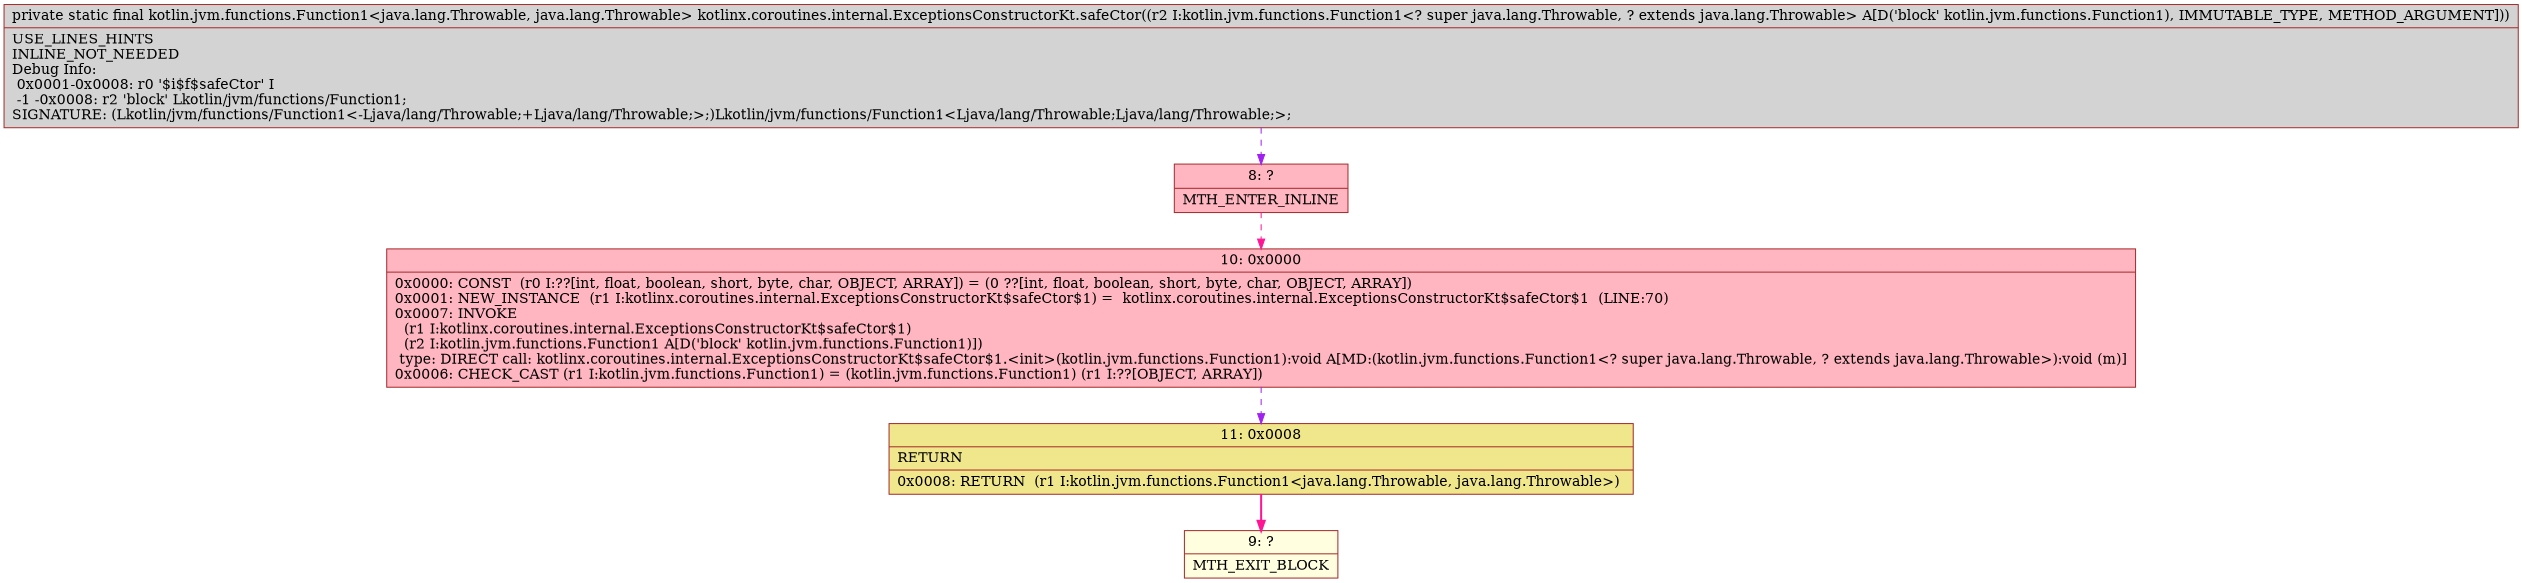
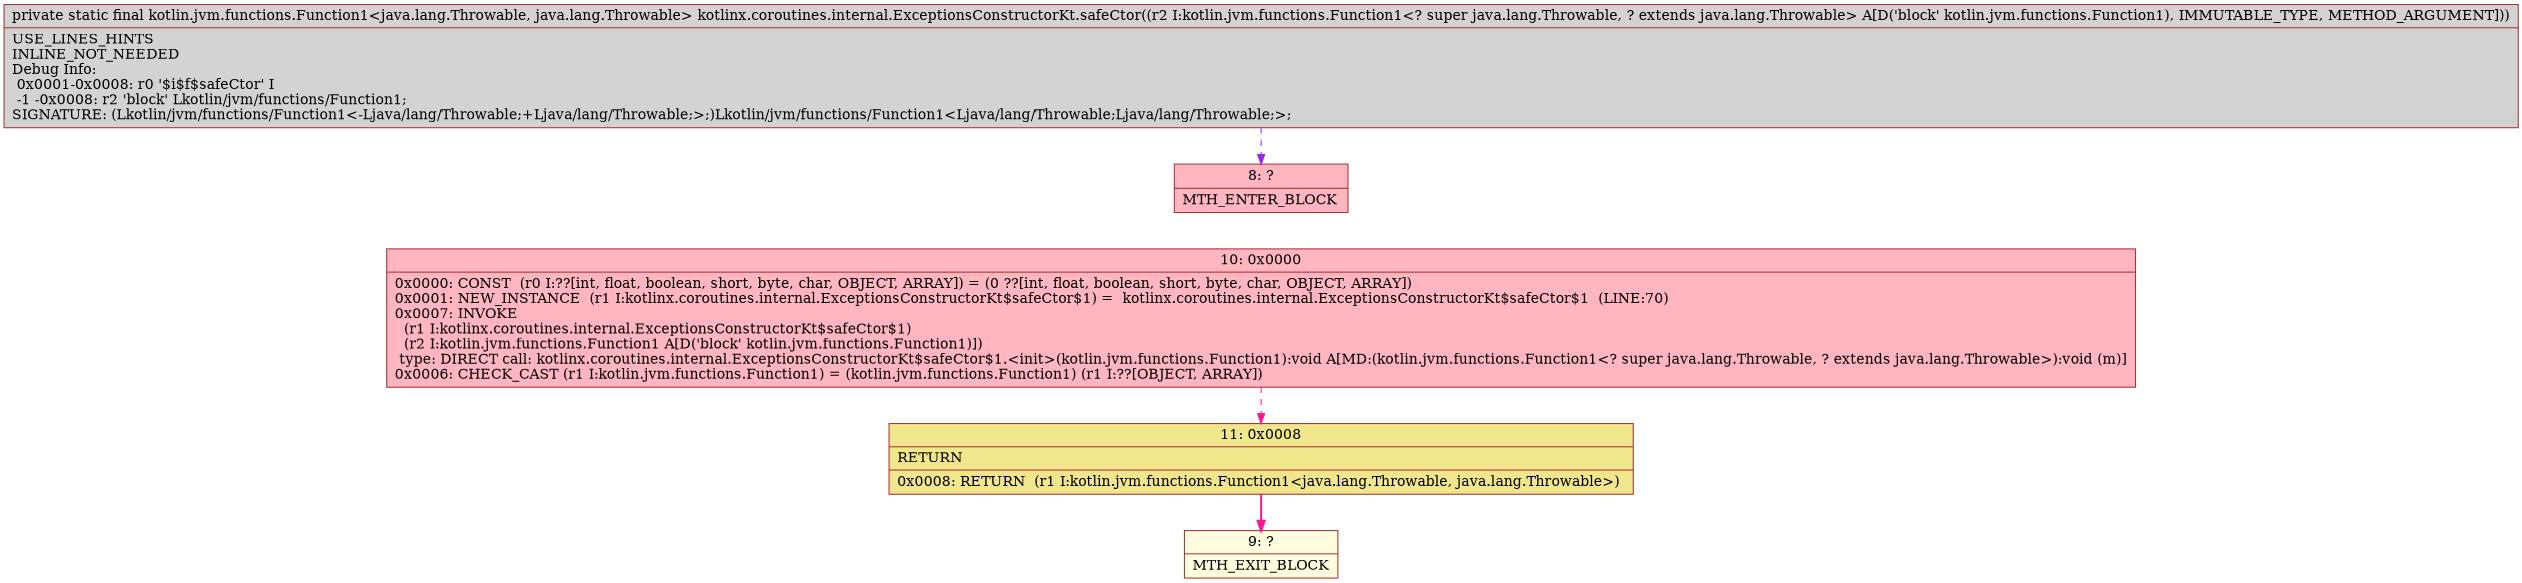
  digraph {
    node [color=brown fillcolor=lightpink shape=record style=filled]
    edge [color=deeppink style=dashed]
-   n1 [label="{8\:\ ?|MTH_ENTER_INLINE\l}"]
+   n1 [label="{8\:\ ?|MTH_ENTER_BLOCK\l}"]
    n2 [label="{10\:\ 0x0000|0x0000: CONST  (r0 I:??[int, float, boolean, short, byte, char, OBJECT, ARRAY]) = (0 ??[int, float, boolean, short, byte, char, OBJECT, ARRAY]) \l0x0001: NEW_INSTANCE  (r1 I:kotlinx.coroutines.internal.ExceptionsConstructorKt$safeCtor$1) =  kotlinx.coroutines.internal.ExceptionsConstructorKt$safeCtor$1  (LINE:70)\l0x0007: INVOKE  \l  (r1 I:kotlinx.coroutines.internal.ExceptionsConstructorKt$safeCtor$1)\l  (r2 I:kotlin.jvm.functions.Function1 A[D('block' kotlin.jvm.functions.Function1)])\l type: DIRECT call: kotlinx.coroutines.internal.ExceptionsConstructorKt$safeCtor$1.\<init\>(kotlin.jvm.functions.Function1):void A[MD:(kotlin.jvm.functions.Function1\<? super java.lang.Throwable, ? extends java.lang.Throwable\>):void (m)]\l0x0006: CHECK_CAST (r1 I:kotlin.jvm.functions.Function1) = (kotlin.jvm.functions.Function1) (r1 I:??[OBJECT, ARRAY]) \l}"]
    n3 [fillcolor=khaki label="{11\:\ 0x0008|RETURN\l|0x0008: RETURN  (r1 I:kotlin.jvm.functions.Function1\<java.lang.Throwable, java.lang.Throwable\>) \l}"]
    n4 [fillcolor=lightyellow label="{9\:\ ?|MTH_EXIT_BLOCK\l}"]
    n5 [fillcolor=lightgrey label="{private static final kotlin.jvm.functions.Function1\<java.lang.Throwable, java.lang.Throwable\> kotlinx.coroutines.internal.ExceptionsConstructorKt.safeCtor((r2 I:kotlin.jvm.functions.Function1\<? super java.lang.Throwable, ? extends java.lang.Throwable\> A[D('block' kotlin.jvm.functions.Function1), IMMUTABLE_TYPE, METHOD_ARGUMENT]))  | USE_LINES_HINTS\lINLINE_NOT_NEEDED\lDebug Info:\l  0x0001\-0x0008: r0 '$i$f$safeCtor' I\l  \-1 \-0x0008: r2 'block' Lkotlin\/jvm\/functions\/Function1;\lSIGNATURE: (Lkotlin\/jvm\/functions\/Function1\<\-Ljava\/lang\/Throwable;+Ljava\/lang\/Throwable;\>;)Lkotlin\/jvm\/functions\/Function1\<Ljava\/lang\/Throwable;Ljava\/lang\/Throwable;\>;\l}"]
-   n1 -> n2
-   n2 -> n3 [color=purple]
+   n2 -> n3
    n3 -> n4 [style=bold]
    n5 -> n1 [color=purple]
  }
